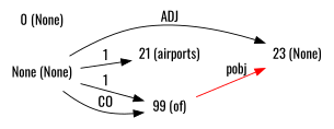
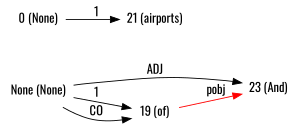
  digraph {
    fontname=Oswald
    rankdir=LR
    node [fontname=Oswald shape=plaintext]
    edge [dir=forward fontname=Oswald]
    n1 [label="None (None)"]
-   n2 [label="23 (None)"]
+   n2 [label="23 (And)"]
    n3 [label="21 (airports)"]
-   n4 [label="99 (of)"]
+   n4 [label="19 (of)"]
    n5 [label="0 (None)"]
    n1 -> n2 [label=ADJ]
-   n1 -> n3 [label=1]
+   n5 -> n3 [label=1]
    n1 -> n4 [label=1]
    n1 -> n4 [label=CO]
    n4 -> n2 [color=red label=pobj]
  }
